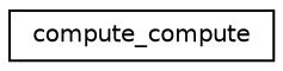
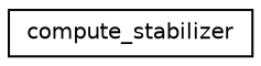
  digraph {
    rankdir=LR
-   n1 [color=black fillcolor=white fontname=Helvetica fontsize=10 height=0.2 label=compute_compute shape=record style=filled width=0.4]
+   n1 [color=black fillcolor=white fontname=Helvetica fontsize=10 height=0.2 label=compute_stabilizer shape=record style=filled width=0.4]
  }
